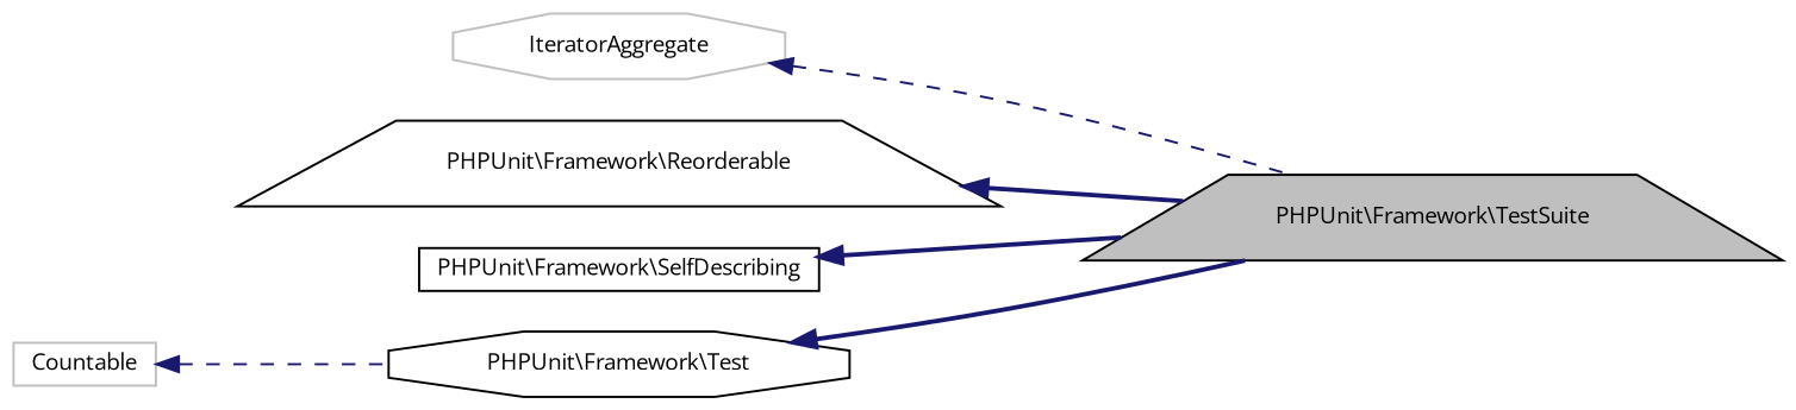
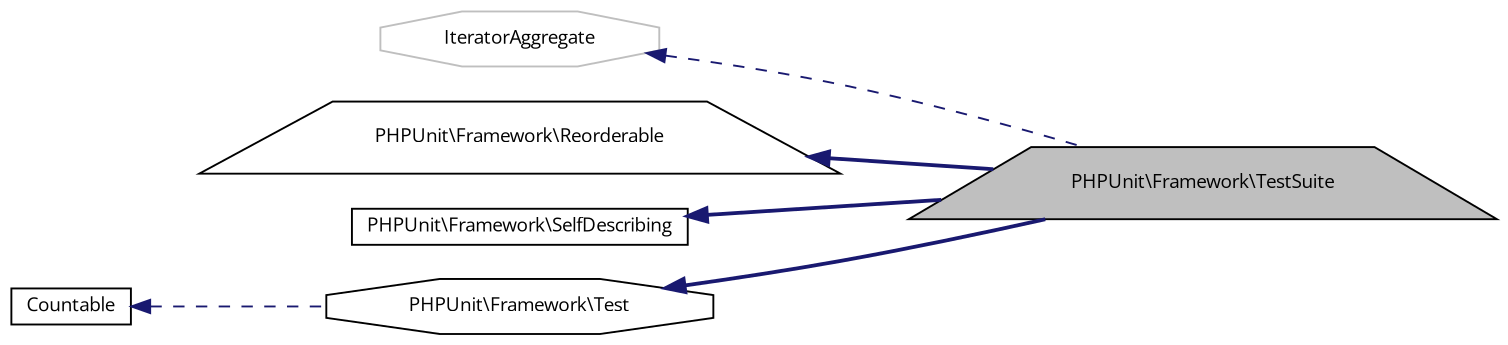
  digraph {
    rankdir=LR
    fontname="Open Sans"
    node [color=black fillcolor=white fontname="Open Sans" fontsize=10 shape=trapezium style=filled]
    edge [color=midnightblue dir=back fontname="Open Sans" fontsize=10 labelfontname=Helvetica labelfontsize=10 style=bold]
    n1 [fillcolor=grey75 fontcolor=black height=0.2 label="PHPUnit\\Framework\\TestSuite" width=0.4]
    n2 [color=grey75 height=0.2 label=IteratorAggregate shape=octagon width=0.4]
    n3 [height=0.2 label="PHPUnit\\Framework\\Reorderable" width=0.4]
    n4 [height=0.2 label="PHPUnit\\Framework\\SelfDescribing" shape=box width=0.4]
    n5 [height=0.2 label="PHPUnit\\Framework\\Test" shape=octagon width=0.4]
-   n6 [color=grey75 height=0.2 label=Countable shape=box width=0.4]
+   n6 [height=0.2 label=Countable shape=box width=0.4]
    n2 -> n1 [style=dashed]
    n3 -> n1
    n4 -> n1
    n5 -> n1
    n6 -> n5 [style=dashed]
  }
